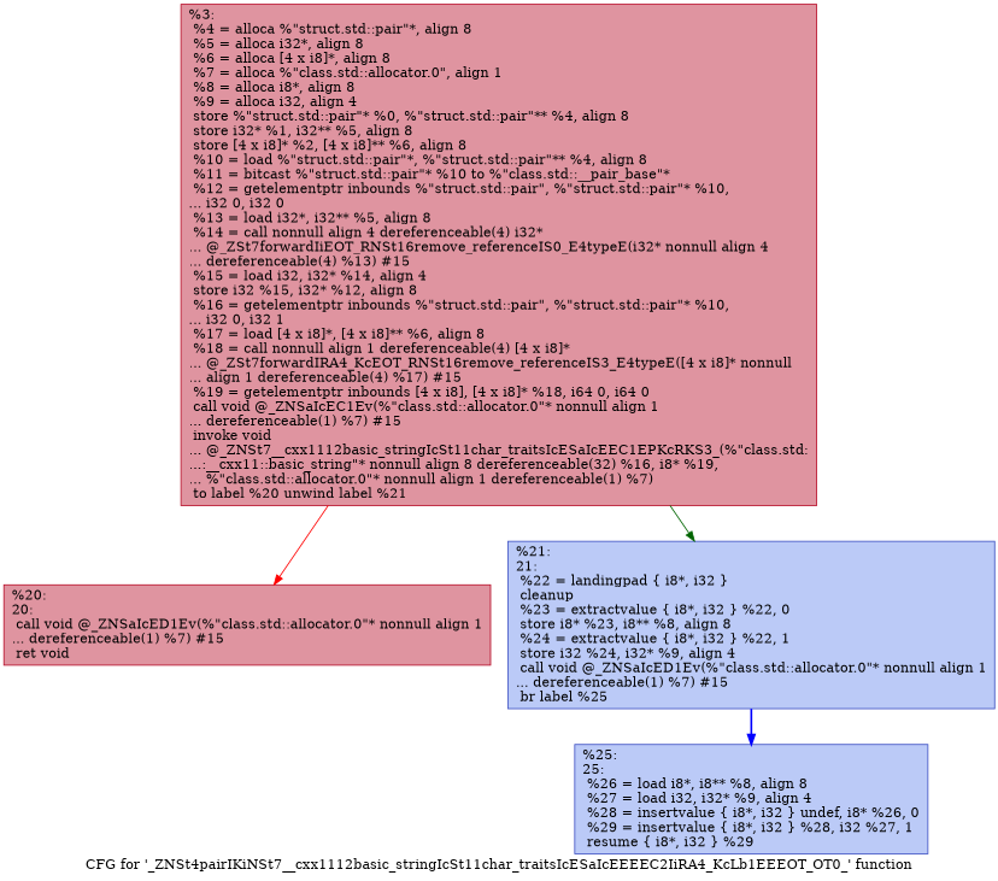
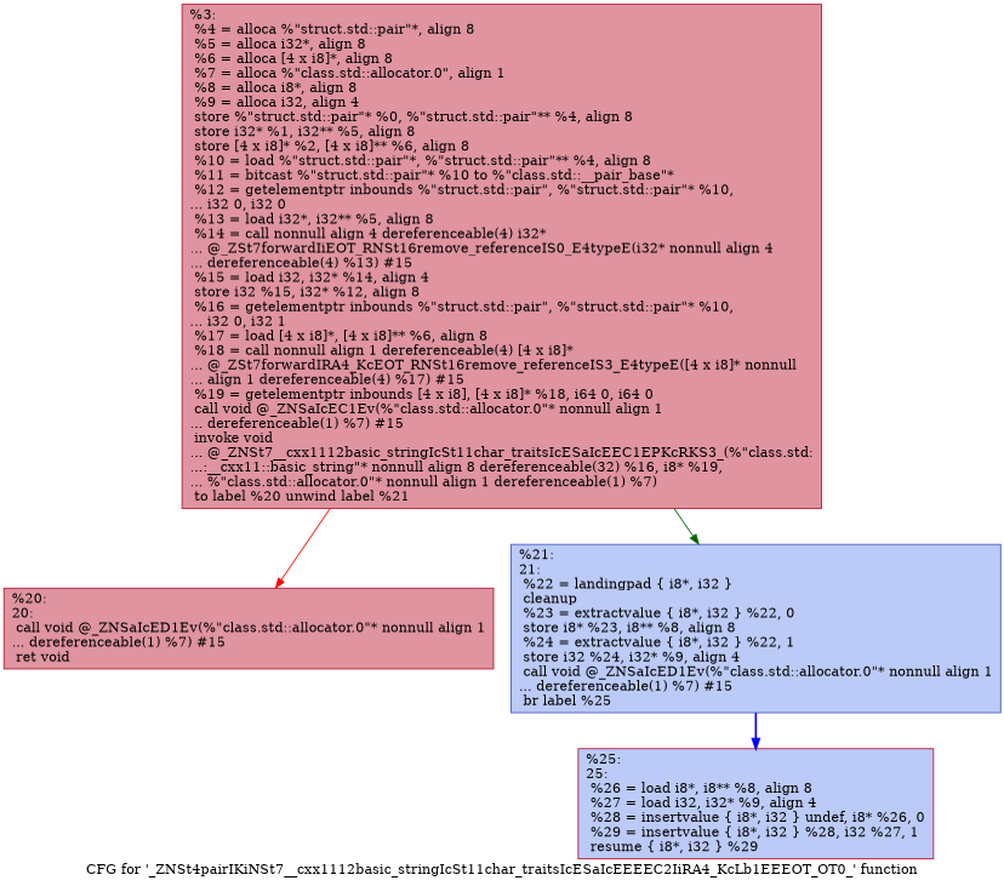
  digraph {
    label="CFG for '_ZNSt4pairIKiNSt7__cxx1112basic_stringIcSt11char_traitsIcESaIcEEEEC2IiRA4_KcLb1EEEOT_OT0_' function"
    node [color="#b70d28ff" fillcolor="#b70d2870" shape=record style=filled]
    edge [style=solid]
    n1 [label="{%3:\l  %4 = alloca %\"struct.std::pair\"*, align 8\l  %5 = alloca i32*, align 8\l  %6 = alloca [4 x i8]*, align 8\l  %7 = alloca %\"class.std::allocator.0\", align 1\l  %8 = alloca i8*, align 8\l  %9 = alloca i32, align 4\l  store %\"struct.std::pair\"* %0, %\"struct.std::pair\"** %4, align 8\l  store i32* %1, i32** %5, align 8\l  store [4 x i8]* %2, [4 x i8]** %6, align 8\l  %10 = load %\"struct.std::pair\"*, %\"struct.std::pair\"** %4, align 8\l  %11 = bitcast %\"struct.std::pair\"* %10 to %\"class.std::__pair_base\"*\l  %12 = getelementptr inbounds %\"struct.std::pair\", %\"struct.std::pair\"* %10,\l... i32 0, i32 0\l  %13 = load i32*, i32** %5, align 8\l  %14 = call nonnull align 4 dereferenceable(4) i32*\l... @_ZSt7forwardIiEOT_RNSt16remove_referenceIS0_E4typeE(i32* nonnull align 4\l... dereferenceable(4) %13) #15\l  %15 = load i32, i32* %14, align 4\l  store i32 %15, i32* %12, align 8\l  %16 = getelementptr inbounds %\"struct.std::pair\", %\"struct.std::pair\"* %10,\l... i32 0, i32 1\l  %17 = load [4 x i8]*, [4 x i8]** %6, align 8\l  %18 = call nonnull align 1 dereferenceable(4) [4 x i8]*\l... @_ZSt7forwardIRA4_KcEOT_RNSt16remove_referenceIS3_E4typeE([4 x i8]* nonnull\l... align 1 dereferenceable(4) %17) #15\l  %19 = getelementptr inbounds [4 x i8], [4 x i8]* %18, i64 0, i64 0\l  call void @_ZNSaIcEC1Ev(%\"class.std::allocator.0\"* nonnull align 1\l... dereferenceable(1) %7) #15\l  invoke void\l... @_ZNSt7__cxx1112basic_stringIcSt11char_traitsIcESaIcEEC1EPKcRKS3_(%\"class.std:\l...:__cxx11::basic_string\"* nonnull align 8 dereferenceable(32) %16, i8* %19,\l... %\"class.std::allocator.0\"* nonnull align 1 dereferenceable(1) %7)\l          to label %20 unwind label %21\l}"]
    n2 [label="{%20:\l20:                                               \l  call void @_ZNSaIcED1Ev(%\"class.std::allocator.0\"* nonnull align 1\l... dereferenceable(1) %7) #15\l  ret void\l}"]
    n3 [color="#3d50c3ff" fillcolor="#6687ed70" label="{%21:\l21:                                               \l  %22 = landingpad \{ i8*, i32 \}\l          cleanup\l  %23 = extractvalue \{ i8*, i32 \} %22, 0\l  store i8* %23, i8** %8, align 8\l  %24 = extractvalue \{ i8*, i32 \} %22, 1\l  store i32 %24, i32* %9, align 4\l  call void @_ZNSaIcED1Ev(%\"class.std::allocator.0\"* nonnull align 1\l... dereferenceable(1) %7) #15\l  br label %25\l}"]
-   n4 [color="#3d50c3ff" fillcolor="#6687ed70" label="{%25:\l25:                                               \l  %26 = load i8*, i8** %8, align 8\l  %27 = load i32, i32* %9, align 4\l  %28 = insertvalue \{ i8*, i32 \} undef, i8* %26, 0\l  %29 = insertvalue \{ i8*, i32 \} %28, i32 %27, 1\l  resume \{ i8*, i32 \} %29\l}"]
+   n4 [fillcolor="#6687ed70" label="{%25:\l25:                                               \l  %26 = load i8*, i8** %8, align 8\l  %27 = load i32, i32* %9, align 4\l  %28 = insertvalue \{ i8*, i32 \} undef, i8* %26, 0\l  %29 = insertvalue \{ i8*, i32 \} %28, i32 %27, 1\l  resume \{ i8*, i32 \} %29\l}"]
    n1 -> n2 [color=red]
    n1 -> n3 [color=darkgreen]
    n3 -> n4 [color=blue style=bold]
  }
